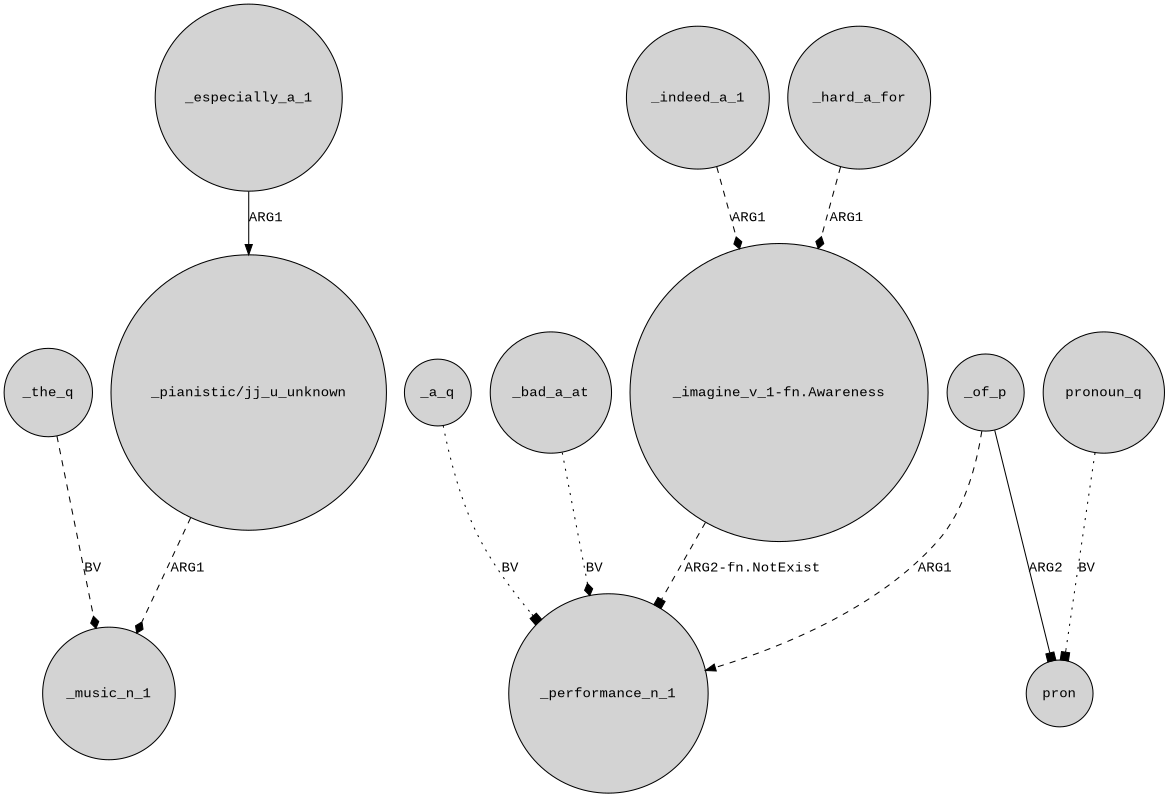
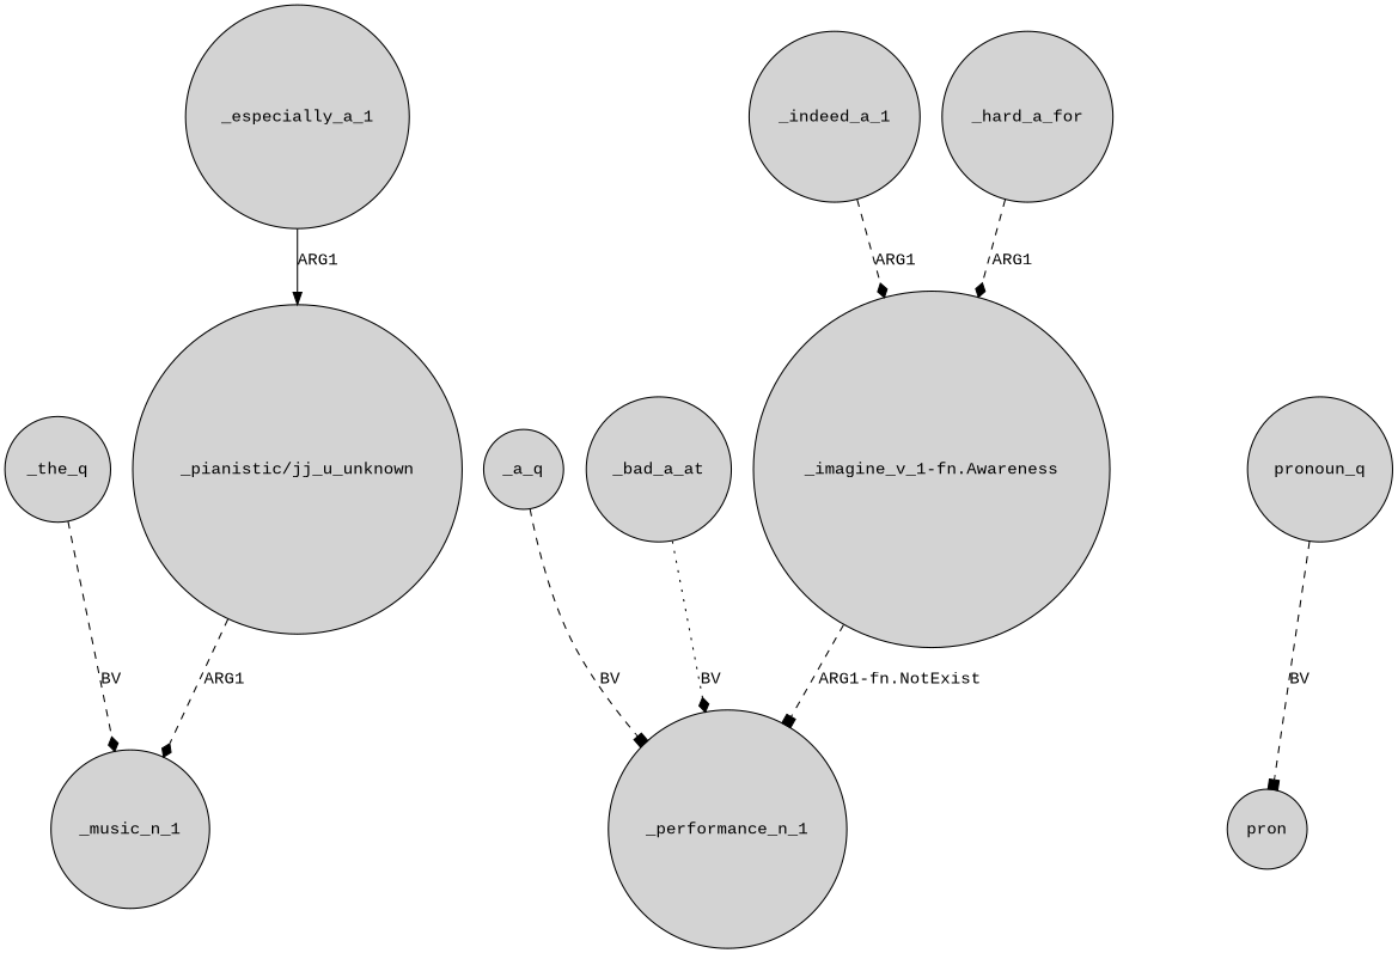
  digraph {
    fontname="Liberation Mono"
    node [fontname="Liberation Mono" shape=circle style=filled]
    edge [arrowhead=diamond fontname="Liberation Mono" style=dashed]
    "_pianistic/jj_u_unknown"
    _music_n_1
    _the_q
-   _of_p
    _performance_n_1
    pron
    _a_q
    _bad_a_at
    _indeed_a_1
    "_imagine_v_1-fn.Awareness"
    _hard_a_for
    _especially_a_1
    pronoun_q
    "_pianistic/jj_u_unknown" -> _music_n_1 [label=ARG1]
    _the_q -> _music_n_1 [label=BV]
-   _of_p -> _performance_n_1 [arrowhead=normal label=ARG1]
-   _of_p -> pron [arrowhead=box label=ARG2 style=solid]
-   _a_q -> _performance_n_1 [arrowhead=box label=BV style=dotted]
+   _a_q -> _performance_n_1 [arrowhead=box label=BV]
    _bad_a_at -> _performance_n_1 [label=BV style=dotted]
    _indeed_a_1 -> "_imagine_v_1-fn.Awareness" [label=ARG1]
-   "_imagine_v_1-fn.Awareness" -> _performance_n_1 [arrowhead=box label="ARG2-fn.NotExist"]
+   "_imagine_v_1-fn.Awareness" -> _performance_n_1 [arrowhead=box label="ARG1-fn.NotExist"]
    _hard_a_for -> "_imagine_v_1-fn.Awareness" [label=ARG1]
    _especially_a_1 -> "_pianistic/jj_u_unknown" [arrowhead=normal label=ARG1 style=solid]
-   pronoun_q -> pron [arrowhead=box label=BV style=dotted]
+   pronoun_q -> pron [arrowhead=box label=BV]
  }
